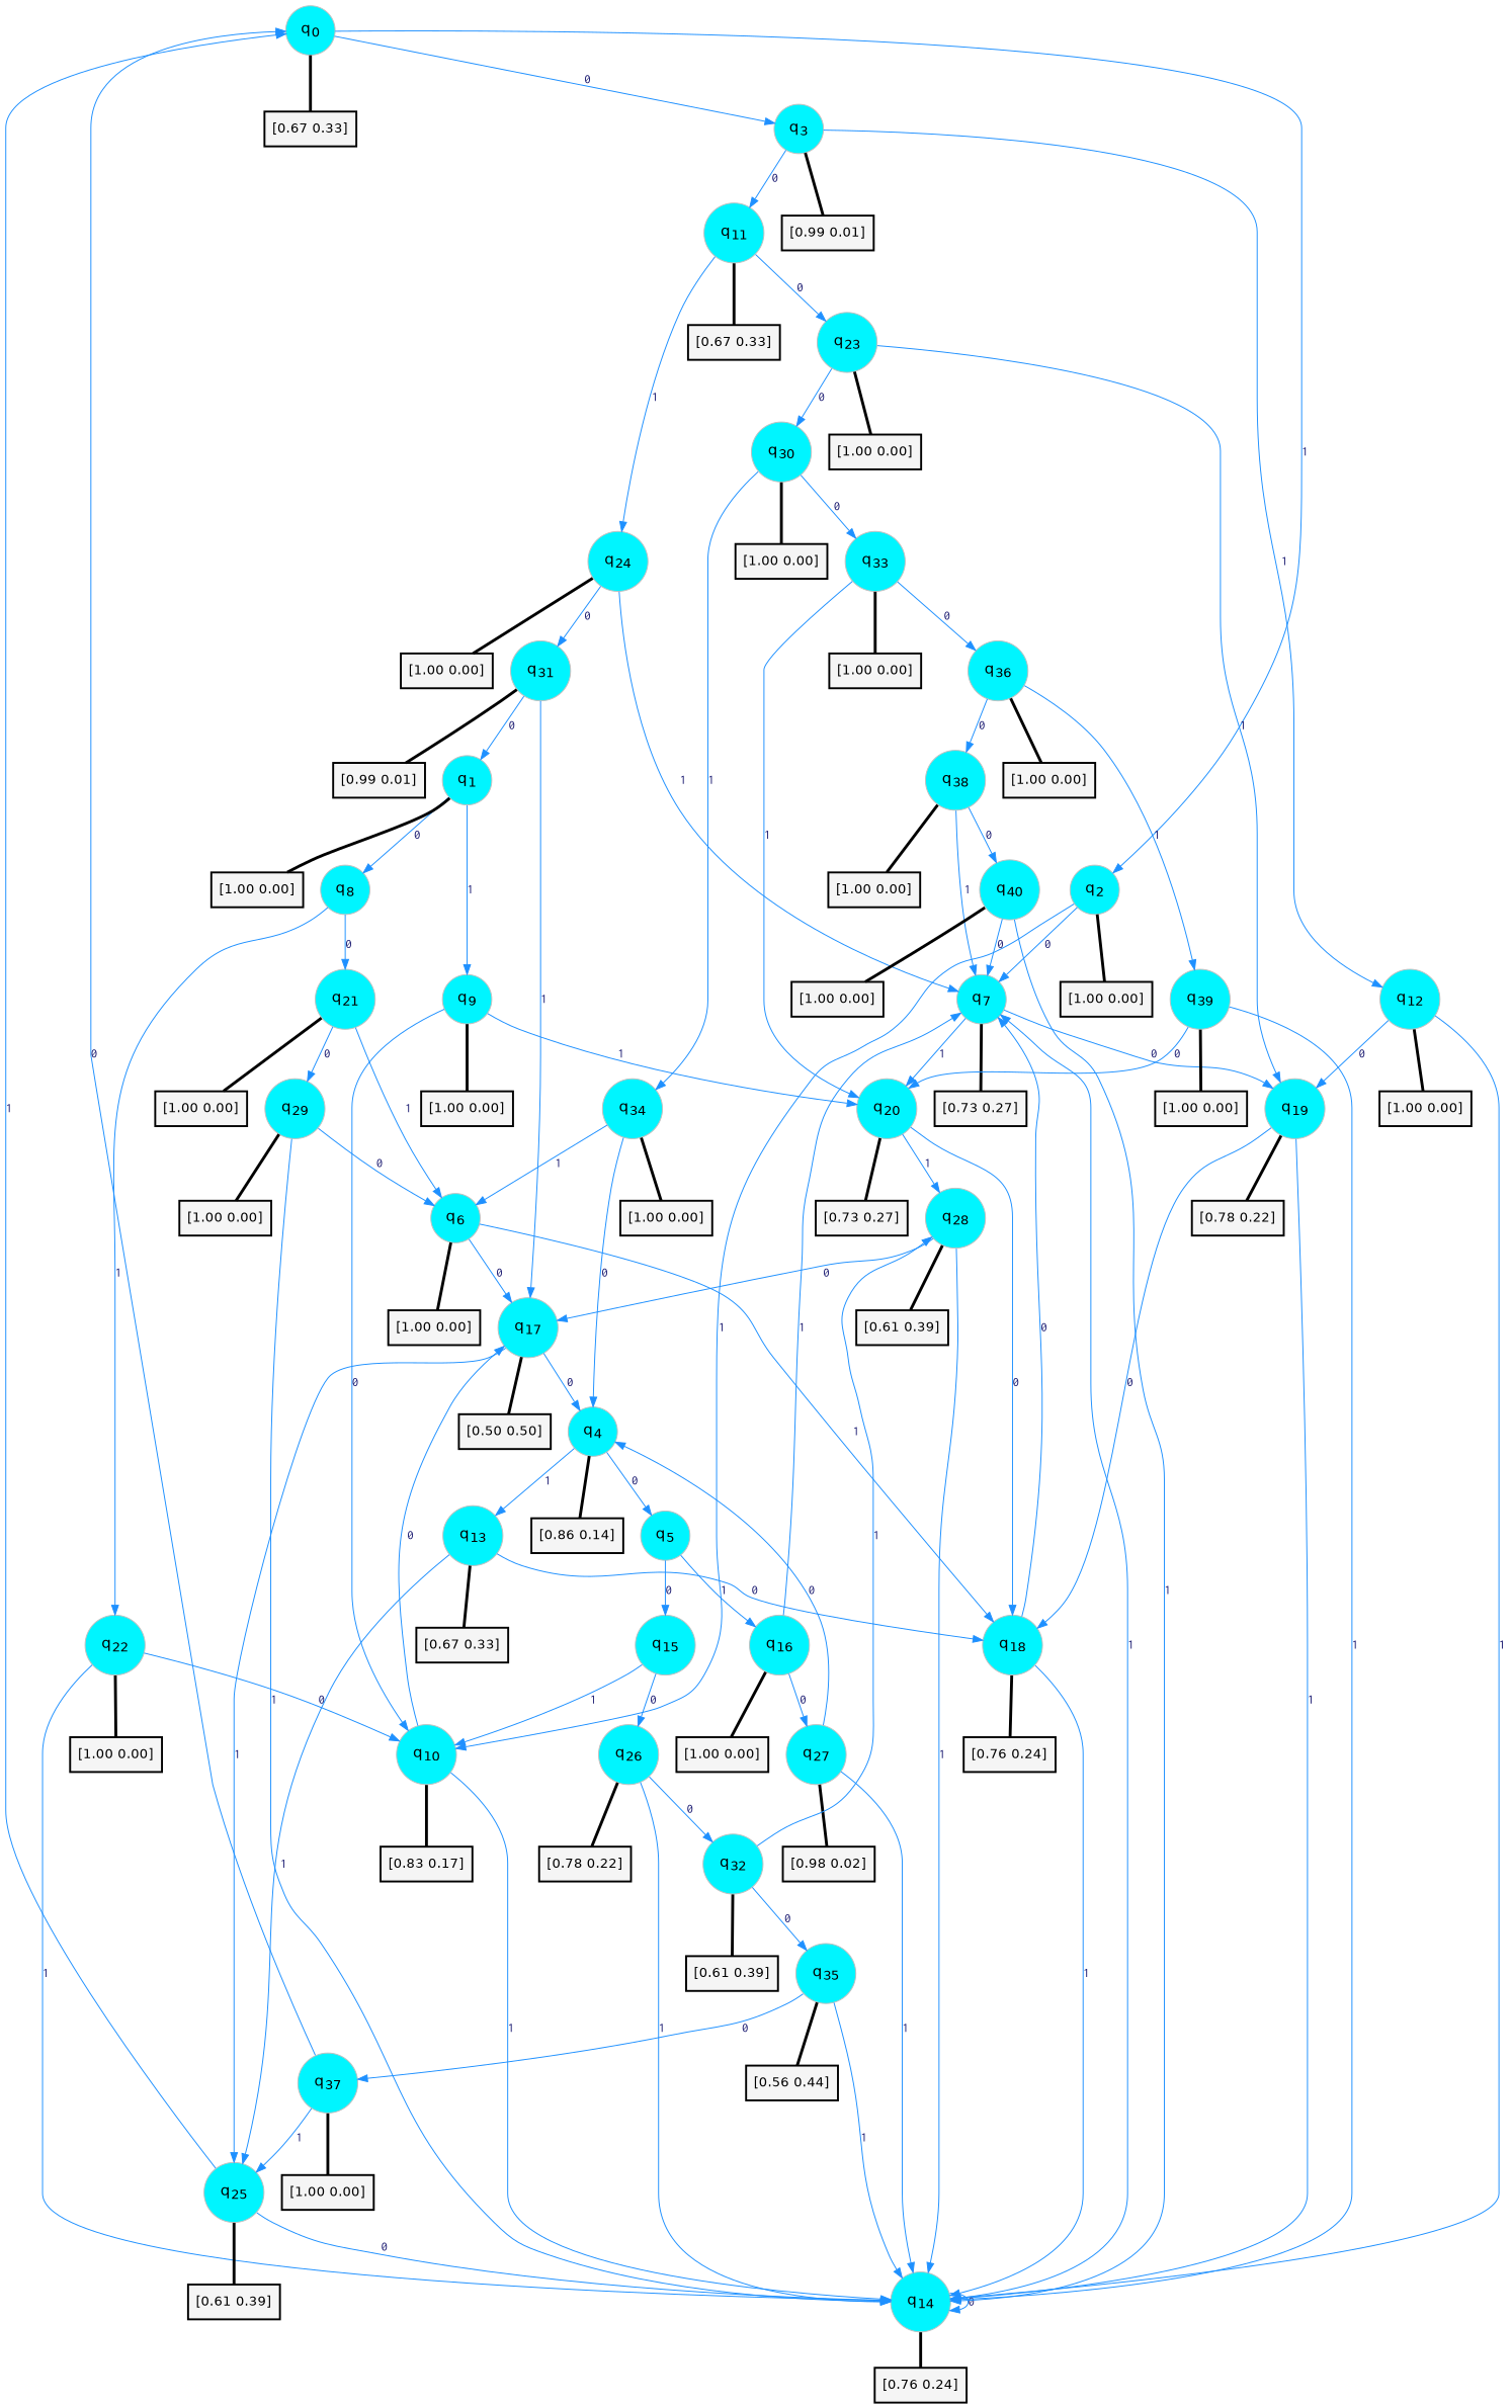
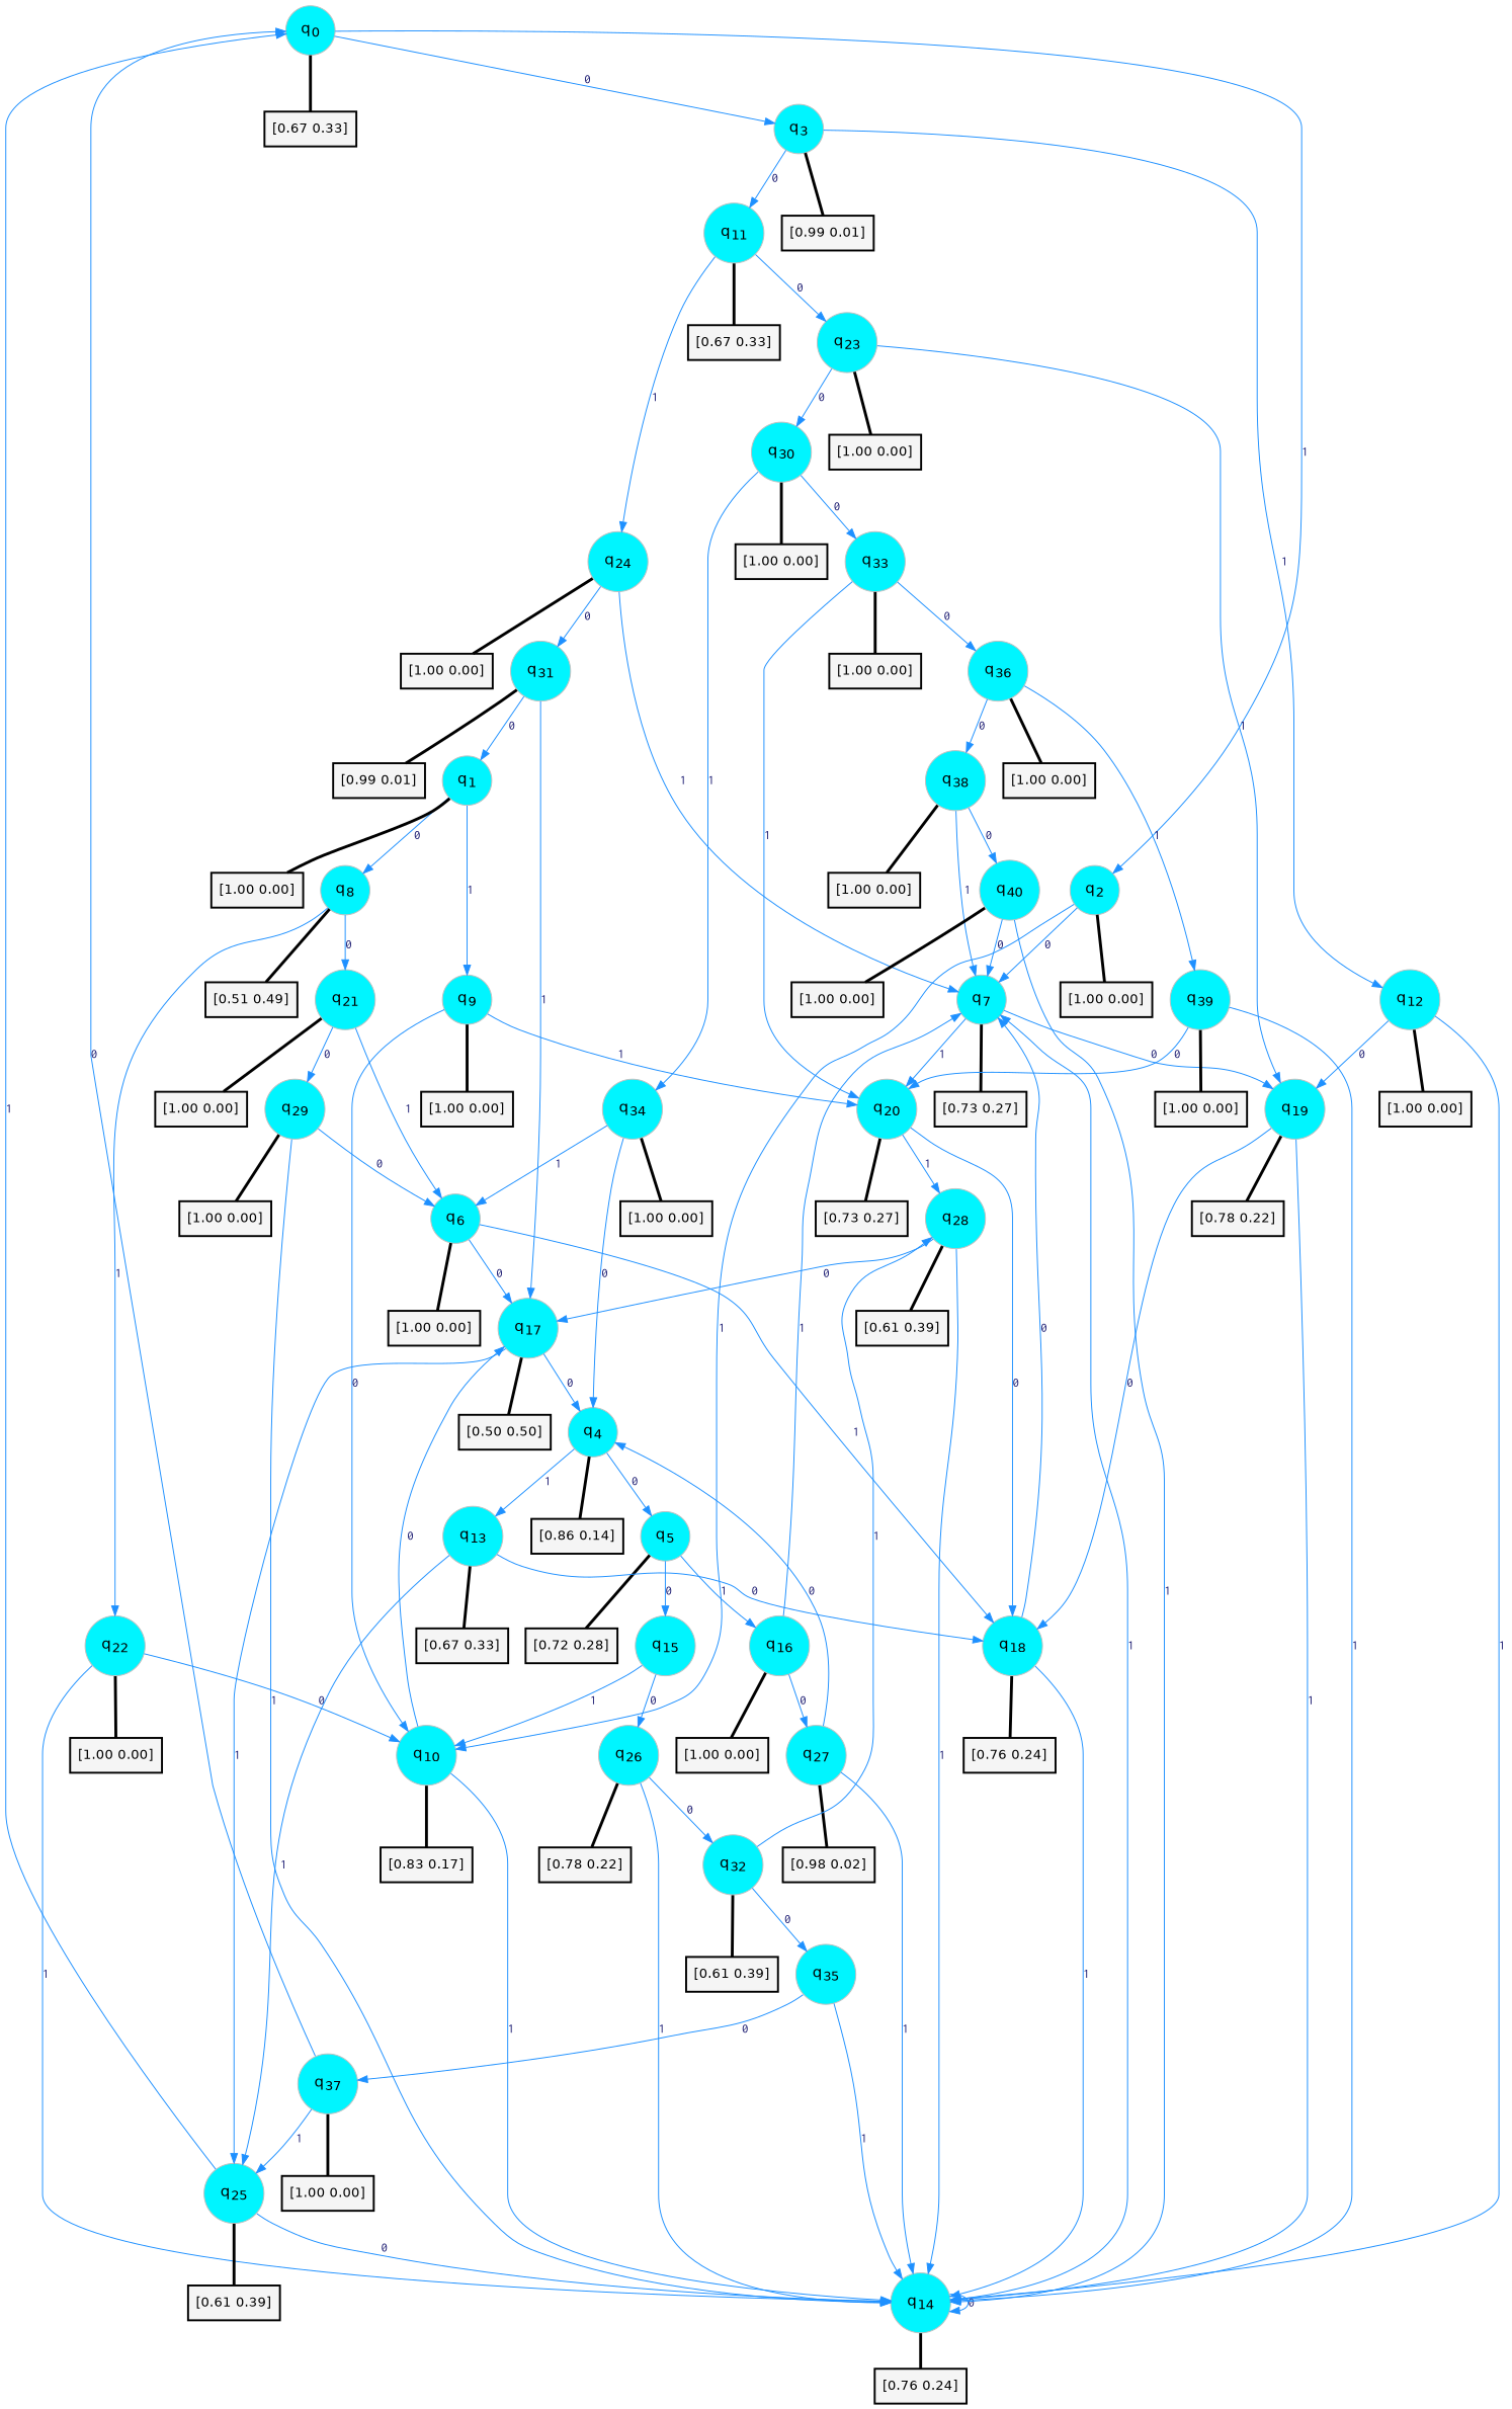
  digraph {
    rankdir=TD
    node [color=gray fillcolor=turquoise1 fontcolor=black fontname=Helvetica fontsize=16 fontweight=bold shape=circle style=filled]
    edge [arrowsize=1 color=dodgerblue1 fontcolor=midnightblue fontname=courier fontweight=bold penwidth=1 style=solid weight=20]
    n1 [label=<q<SUB>0</SUB>>]
    n2 [label=<q<SUB>2</SUB>>]
    n3 [label=<q<SUB>3</SUB>>]
    n4 [color=black fillcolor=whitesmoke fontsize=14 label="[0.67 0.33]" penwidth=2 shape=box]
    n5 [label=<q<SUB>7</SUB>>]
    n6 [label=<q<SUB>10</SUB>>]
    n7 [color=black fillcolor=whitesmoke fontsize=14 label="[1.00 0.00]" penwidth=2 shape=box]
    n8 [label=<q<SUB>11</SUB>>]
    n9 [label=<q<SUB>12</SUB>>]
    n10 [color=black fillcolor=whitesmoke fontsize=14 label="[0.99 0.01]" penwidth=2 shape=box]
    n11 [label=<q<SUB>1</SUB>>]
    n12 [label=<q<SUB>8</SUB>>]
    n13 [label=<q<SUB>9</SUB>>]
    n14 [color=black fillcolor=whitesmoke fontsize=14 label="[1.00 0.00]" penwidth=2 shape=box]
    n15 [label=<q<SUB>21</SUB>>]
    n16 [label=<q<SUB>22</SUB>>]
+   n17 [color=black fillcolor=whitesmoke fontsize=14 label="[0.51 0.49]" penwidth=2 shape=box]
    n18 [label=<q<SUB>20</SUB>>]
    n19 [color=black fillcolor=whitesmoke fontsize=14 label="[1.00 0.00]" penwidth=2 shape=box]
    n20 [label=<q<SUB>19</SUB>>]
    n21 [color=black fillcolor=whitesmoke fontsize=14 label="[0.73 0.27]" penwidth=2 shape=box]
    n22 [label=<q<SUB>17</SUB>>]
    n23 [label=<q<SUB>14</SUB>>]
    n24 [color=black fillcolor=whitesmoke fontsize=14 label="[0.83 0.17]" penwidth=2 shape=box]
    n25 [label=<q<SUB>23</SUB>>]
    n26 [label=<q<SUB>24</SUB>>]
    n27 [color=black fillcolor=whitesmoke fontsize=14 label="[0.67 0.33]" penwidth=2 shape=box]
    n28 [color=black fillcolor=whitesmoke fontsize=14 label="[1.00 0.00]" penwidth=2 shape=box]
    n29 [label=<q<SUB>4</SUB>>]
    n30 [label=<q<SUB>5</SUB>>]
    n31 [label=<q<SUB>13</SUB>>]
    n32 [color=black fillcolor=whitesmoke fontsize=14 label="[0.86 0.14]" penwidth=2 shape=box]
    n33 [label=<q<SUB>15</SUB>>]
    n34 [label=<q<SUB>16</SUB>>]
+   n35 [color=black fillcolor=whitesmoke fontsize=14 label="[0.72 0.28]" penwidth=2 shape=box]
    n36 [label=<q<SUB>18</SUB>>]
    n37 [label=<q<SUB>25</SUB>>]
    n38 [color=black fillcolor=whitesmoke fontsize=14 label="[0.67 0.33]" penwidth=2 shape=box]
    n39 [label=<q<SUB>26</SUB>>]
    n40 [label=<q<SUB>27</SUB>>]
    n41 [color=black fillcolor=whitesmoke fontsize=14 label="[1.00 0.00]" penwidth=2 shape=box]
    n42 [label=<q<SUB>6</SUB>>]
    n43 [color=black fillcolor=whitesmoke fontsize=14 label="[1.00 0.00]" penwidth=2 shape=box]
    n44 [color=black fillcolor=whitesmoke fontsize=14 label="[0.50 0.50]" penwidth=2 shape=box]
    n45 [color=black fillcolor=whitesmoke fontsize=14 label="[0.76 0.24]" penwidth=2 shape=box]
    n46 [color=black fillcolor=whitesmoke fontsize=14 label="[0.78 0.22]" penwidth=2 shape=box]
    n47 [label=<q<SUB>28</SUB>>]
    n48 [color=black fillcolor=whitesmoke fontsize=14 label="[0.73 0.27]" penwidth=2 shape=box]
    n49 [label=<q<SUB>29</SUB>>]
    n50 [color=black fillcolor=whitesmoke fontsize=14 label="[1.00 0.00]" penwidth=2 shape=box]
    n51 [color=black fillcolor=whitesmoke fontsize=14 label="[1.00 0.00]" penwidth=2 shape=box]
    n52 [color=black fillcolor=whitesmoke fontsize=14 label="[0.76 0.24]" penwidth=2 shape=box]
    n53 [label=<q<SUB>30</SUB>>]
    n54 [color=black fillcolor=whitesmoke fontsize=14 label="[1.00 0.00]" penwidth=2 shape=box]
    n55 [label=<q<SUB>31</SUB>>]
    n56 [color=black fillcolor=whitesmoke fontsize=14 label="[1.00 0.00]" penwidth=2 shape=box]
    n57 [color=black fillcolor=whitesmoke fontsize=14 label="[0.61 0.39]" penwidth=2 shape=box]
    n58 [label=<q<SUB>32</SUB>>]
    n59 [color=black fillcolor=whitesmoke fontsize=14 label="[0.78 0.22]" penwidth=2 shape=box]
    n60 [color=black fillcolor=whitesmoke fontsize=14 label="[0.98 0.02]" penwidth=2 shape=box]
    n61 [color=black fillcolor=whitesmoke fontsize=14 label="[0.61 0.39]" penwidth=2 shape=box]
    n62 [color=black fillcolor=whitesmoke fontsize=14 label="[1.00 0.00]" penwidth=2 shape=box]
    n63 [label=<q<SUB>33</SUB>>]
    n64 [label=<q<SUB>34</SUB>>]
    n65 [color=black fillcolor=whitesmoke fontsize=14 label="[1.00 0.00]" penwidth=2 shape=box]
    n66 [color=black fillcolor=whitesmoke fontsize=14 label="[0.99 0.01]" penwidth=2 shape=box]
    n67 [label=<q<SUB>35</SUB>>]
    n68 [color=black fillcolor=whitesmoke fontsize=14 label="[0.61 0.39]" penwidth=2 shape=box]
    n69 [label=<q<SUB>36</SUB>>]
    n70 [color=black fillcolor=whitesmoke fontsize=14 label="[1.00 0.00]" penwidth=2 shape=box]
    n71 [color=black fillcolor=whitesmoke fontsize=14 label="[1.00 0.00]" penwidth=2 shape=box]
    n72 [label=<q<SUB>37</SUB>>]
-   n73 [color=black fillcolor=whitesmoke fontsize=14 label="[0.56 0.44]" penwidth=2 shape=box]
    n74 [label=<q<SUB>38</SUB>>]
    n75 [label=<q<SUB>39</SUB>>]
    n76 [color=black fillcolor=whitesmoke fontsize=14 label="[1.00 0.00]" penwidth=2 shape=box]
    n77 [color=black fillcolor=whitesmoke fontsize=14 label="[1.00 0.00]" penwidth=2 shape=box]
    n78 [label=<q<SUB>40</SUB>>]
    n79 [color=black fillcolor=whitesmoke fontsize=14 label="[1.00 0.00]" penwidth=2 shape=box]
    n80 [color=black fillcolor=whitesmoke fontsize=14 label="[1.00 0.00]" penwidth=2 shape=box]
    n81 [color=black fillcolor=whitesmoke fontsize=14 label="[1.00 0.00]" penwidth=2 shape=box]
    n1 -> n2 [label=1]
    n1 -> n3 [label=0]
    n1 -> n4 [arrowhead=none color=black penwidth=3]
    n2 -> n5 [label=0]
    n2 -> n6 [label=1]
    n2 -> n7 [arrowhead=none color=black penwidth=3]
    n3 -> n8 [label=0]
    n3 -> n9 [label=1]
    n3 -> n10 [arrowhead=none color=black penwidth=3]
    n5 -> n18 [label=1]
    n5 -> n20 [label=0]
    n5 -> n21 [arrowhead=none color=black penwidth=3]
    n6 -> n22 [label=0]
    n6 -> n23 [label=1]
    n6 -> n24 [arrowhead=none color=black penwidth=3]
    n8 -> n25 [label=0]
    n8 -> n26 [label=1]
    n8 -> n27 [arrowhead=none color=black penwidth=3]
    n9 -> n20 [label=0]
    n9 -> n23 [label=1]
    n9 -> n28 [arrowhead=none color=black penwidth=3]
    n11 -> n12 [label=0]
    n11 -> n13 [label=1]
    n11 -> n14 [arrowhead=none color=black penwidth=3]
    n12 -> n15 [label=0]
    n12 -> n16 [label=1]
+   n12 -> n17 [arrowhead=none color=black penwidth=3]
    n13 -> n6 [label=0]
    n13 -> n18 [label=1]
    n13 -> n19 [arrowhead=none color=black penwidth=3]
    n15 -> n42 [label=1]
    n15 -> n49 [label=0]
    n15 -> n50 [arrowhead=none color=black penwidth=3]
    n16 -> n6 [label=0]
    n16 -> n23 [label=1]
    n16 -> n51 [arrowhead=none color=black penwidth=3]
    n18 -> n36 [label=0]
    n18 -> n47 [label=1]
    n18 -> n48 [arrowhead=none color=black penwidth=3]
    n20 -> n23 [label=1]
    n20 -> n36 [label=0]
    n20 -> n46 [arrowhead=none color=black penwidth=3]
    n22 -> n29 [label=0]
    n22 -> n37 [label=1]
    n22 -> n44 [arrowhead=none color=black penwidth=3]
    n23 -> n5 [label=1]
    n23 -> n23 [label=0]
    n23 -> n52 [arrowhead=none color=black penwidth=3]
    n25 -> n20 [label=1]
    n25 -> n53 [label=0]
    n25 -> n54 [arrowhead=none color=black penwidth=3]
    n26 -> n5 [label=1]
    n26 -> n55 [label=0]
    n26 -> n56 [arrowhead=none color=black penwidth=3]
    n29 -> n30 [label=0]
    n29 -> n31 [label=1]
    n29 -> n32 [arrowhead=none color=black penwidth=3]
    n30 -> n33 [label=0]
    n30 -> n34 [label=1]
+   n30 -> n35 [arrowhead=none color=black penwidth=3]
    n31 -> n36 [label=0]
    n31 -> n37 [label=1]
    n31 -> n38 [arrowhead=none color=black penwidth=3]
    n33 -> n6 [label=1]
    n33 -> n39 [label=0]
    n34 -> n5 [label=1]
    n34 -> n40 [label=0]
    n34 -> n41 [arrowhead=none color=black penwidth=3]
    n36 -> n5 [label=0]
    n36 -> n23 [label=1]
    n36 -> n45 [arrowhead=none color=black penwidth=3]
    n37 -> n1 [label=1]
    n37 -> n23 [label=0]
    n37 -> n57 [arrowhead=none color=black penwidth=3]
    n39 -> n23 [label=1]
    n39 -> n58 [label=0]
    n39 -> n59 [arrowhead=none color=black penwidth=3]
    n40 -> n23 [label=1]
    n40 -> n29 [label=0]
    n40 -> n60 [arrowhead=none color=black penwidth=3]
    n42 -> n22 [label=0]
    n42 -> n36 [label=1]
    n42 -> n43 [arrowhead=none color=black penwidth=3]
    n47 -> n22 [label=0]
    n47 -> n23 [label=1]
    n47 -> n61 [arrowhead=none color=black penwidth=3]
    n49 -> n23 [label=1]
    n49 -> n42 [label=0]
    n49 -> n62 [arrowhead=none color=black penwidth=3]
    n53 -> n63 [label=0]
    n53 -> n64 [label=1]
    n53 -> n65 [arrowhead=none color=black penwidth=3]
    n55 -> n11 [label=0]
    n55 -> n22 [label=1]
    n55 -> n66 [arrowhead=none color=black penwidth=3]
    n58 -> n47 [label=1]
    n58 -> n67 [label=0]
    n58 -> n68 [arrowhead=none color=black penwidth=3]
    n63 -> n18 [label=1]
    n63 -> n69 [label=0]
    n63 -> n70 [arrowhead=none color=black penwidth=3]
    n64 -> n29 [label=0]
    n64 -> n42 [label=1]
    n64 -> n71 [arrowhead=none color=black penwidth=3]
    n67 -> n23 [label=1]
    n67 -> n72 [label=0]
-   n67 -> n73 [arrowhead=none color=black penwidth=3]
    n69 -> n74 [label=0]
    n69 -> n75 [label=1]
    n69 -> n76 [arrowhead=none color=black penwidth=3]
    n72 -> n1 [label=0]
    n72 -> n37 [label=1]
    n72 -> n77 [arrowhead=none color=black penwidth=3]
    n74 -> n5 [label=1]
    n74 -> n78 [label=0]
    n74 -> n79 [arrowhead=none color=black penwidth=3]
    n75 -> n18 [label=0]
    n75 -> n23 [label=1]
    n75 -> n80 [arrowhead=none color=black penwidth=3]
    n78 -> n5 [label=0]
    n78 -> n23 [label=1]
    n78 -> n81 [arrowhead=none color=black penwidth=3]
  }
